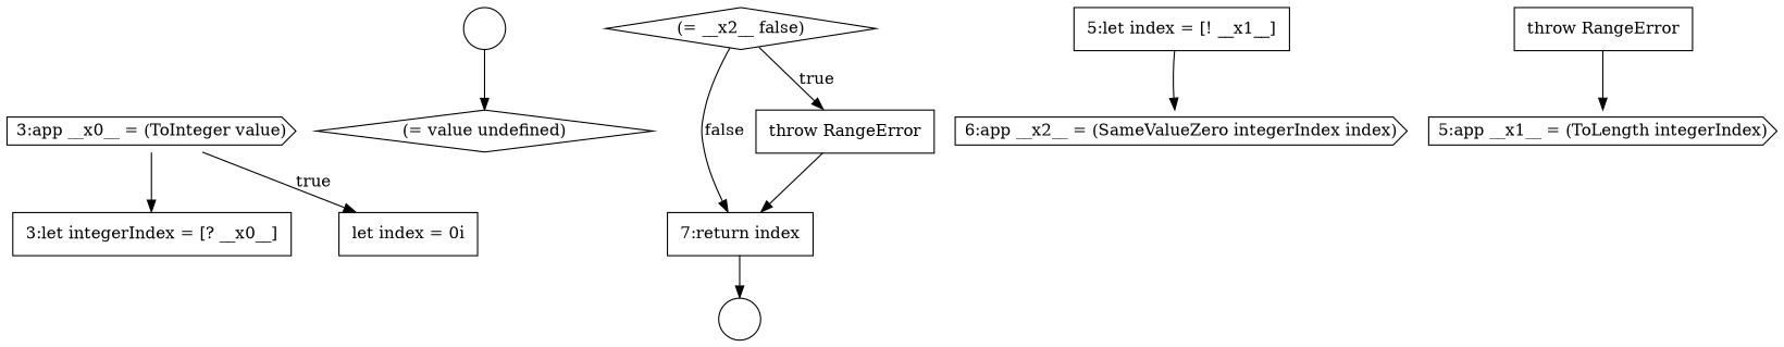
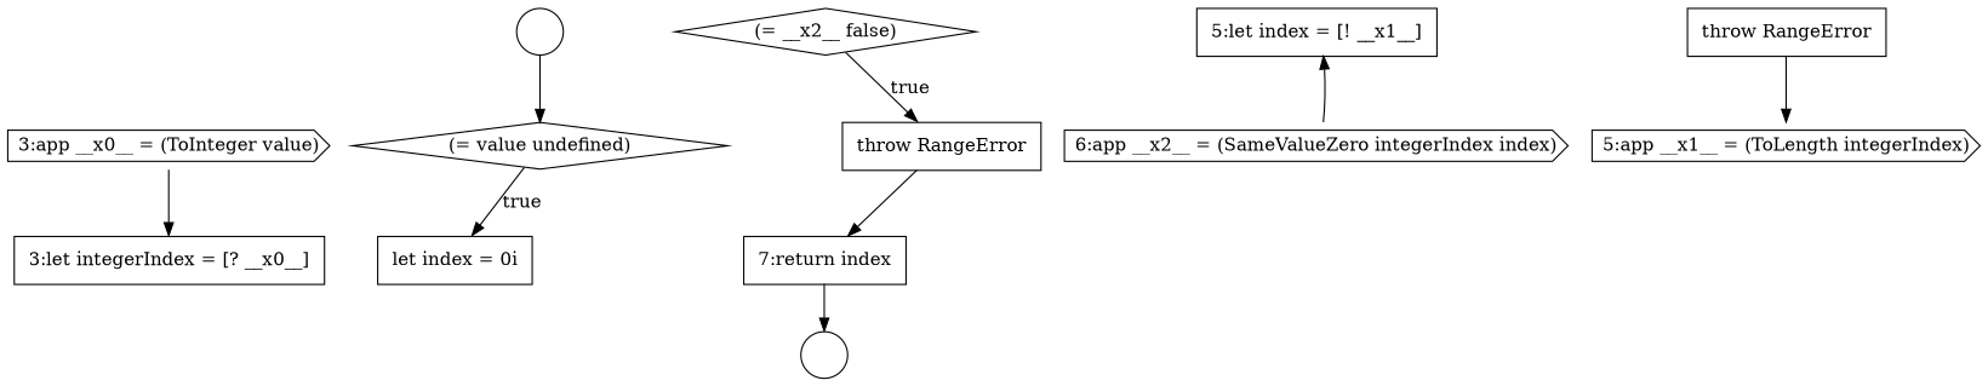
  digraph {
    node [color=black fillcolor=white shape=none style=filled]
    edge [color=black]
    n1 [label=<<font color="black">(= value undefined)</font>> shape=diamond]
    n2 [label=<<font color="black">     <table border="0" cellborder="1" cellspacing="0" cellpadding="10">       <tr><td align="left">let index = 0i</td></tr>     </table>   </font>> margin=0]
    n3 [label=<<font color="black">3:app __x0__ = (ToInteger value)</font>> shape=cds]
    n4 [label=<<font color="black">     <table border="0" cellborder="1" cellspacing="0" cellpadding="10">       <tr><td align="left">3:let integerIndex = [? __x0__]</td></tr>     </table>   </font>> margin=0]
    n5 [label=<<font color="black">     <table border="0" cellborder="1" cellspacing="0" cellpadding="10">       <tr><td align="left">7:return index</td></tr>     </table>   </font>> margin=0]
    n6 [label=" " shape=circle]
    n7 [label=<<font color="black">     <table border="0" cellborder="1" cellspacing="0" cellpadding="10">       <tr><td align="left">5:let index = [! __x1__]</td></tr>     </table>   </font>> margin=0]
    n8 [label=<<font color="black">6:app __x2__ = (SameValueZero integerIndex index)</font>> shape=cds]
    n9 [label=<<font color="black">(= __x2__ false)</font>> shape=diamond]
    n10 [label=<<font color="black">     <table border="0" cellborder="1" cellspacing="0" cellpadding="10">       <tr><td align="left">throw RangeError</td></tr>     </table>   </font>> margin=0]
    n11 [label=<<font color="black">5:app __x1__ = (ToLength integerIndex)</font>> shape=cds]
    n12 [label=<<font color="black">     <table border="0" cellborder="1" cellspacing="0" cellpadding="10">       <tr><td align="left">throw RangeError</td></tr>     </table>   </font>> margin=0]
    n13 [label=" " shape=circle]
-   n3 -> n2 [label=<<font color="black">true</font>>]
+   n1 -> n2 [label=<<font color="black">true</font>>]
    n3 -> n4
    n5 -> n6
-   n7 -> n8
-   n9 -> n5 [label=<<font color="black">false</font>>]
+   n8 -> n7
    n9 -> n10 [label=<<font color="black">true</font>>]
    n10 -> n5
    n12 -> n11
    n13 -> n1
  }
